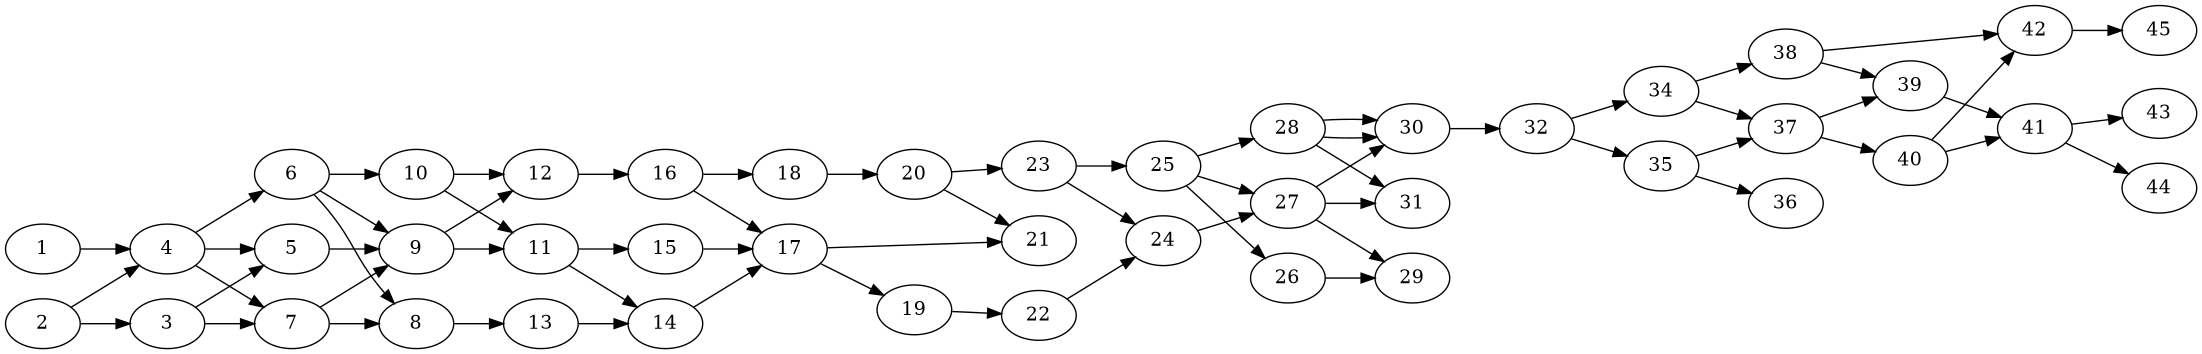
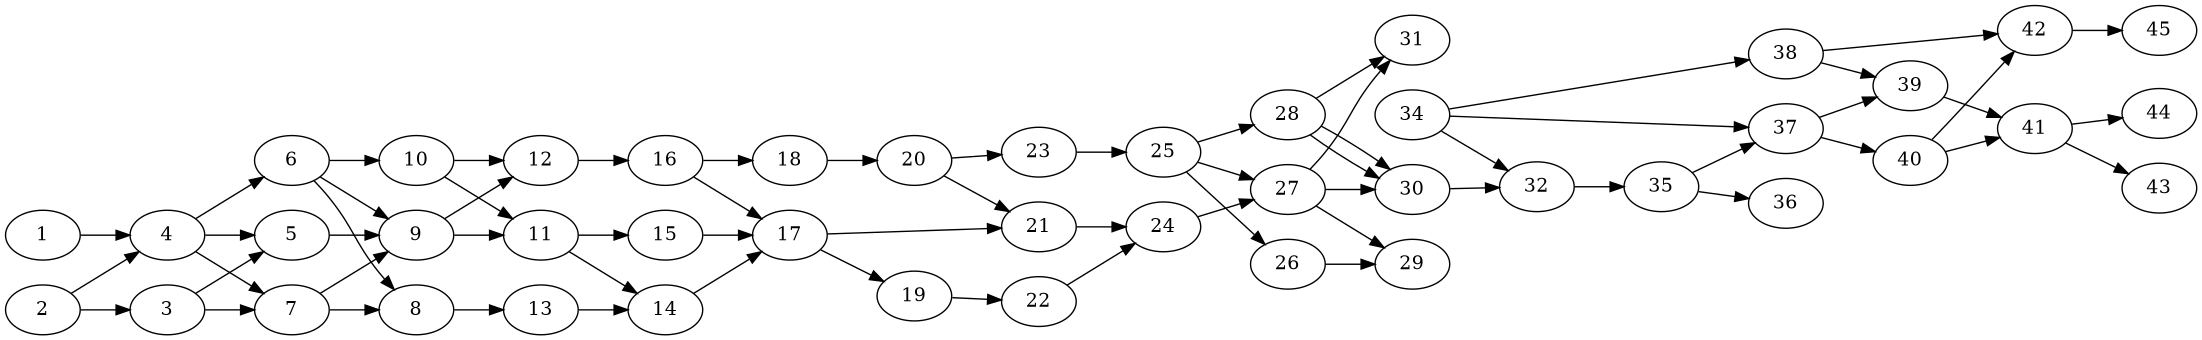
  digraph {
    rankdir=LR
    node [alpha=0.18]
    1 [alpha=0.16 expect_size=15329280]
    4 [alpha=0.17 expect_size=12989440]
    5 [alpha=0.03 expect_size=22976512]
    7 [alpha=0.01 expect_size=34580480]
    6 [alpha=0.15 expect_size=46993408]
    9 [expect_size=6206464]
    8 [expect_size=15084544]
    10 [alpha=0.06 expect_size=46103552]
    2 [alpha=0.02 expect_size=39105536]
    3 [alpha=0.09 expect_size=17640448]
    11 [alpha=0.11 expect_size=43241472]
    12 [alpha=0.15 expect_size=34959360]
    13 [alpha=0.19 expect_size=39619584]
    14 [expect_size=13237248]
    15 [alpha=0.03 expect_size=6439936]
    16 [alpha=0.00 expect_size=12974080]
    17 [alpha=0.05 expect_size=47315968]
    18 [alpha=0.17 expect_size=49100800]
    19 [alpha=0.10 expect_size=45341696]
    21 [expect_size=8989696]
    20 [alpha=0.12 expect_size=41641984]
    22 [expect_size=35353600]
    23 [alpha=0.04 expect_size=22985728]
    24 [alpha=0.13 expect_size=20584448]
    25 [alpha=0.09 expect_size=16623616]
    27 [alpha=0.10 expect_size=24480768]
    26 [alpha=0.03 expect_size=23336960]
    28 [alpha=0.00 expect_size=35307520]
    29 [alpha=0.11 expect_size=27974656]
    30 [alpha=0.20 expect_size=51535872]
    31 [alpha=0.04 expect_size=31965184]
    32 [alpha=0.02 expect_size=26537984]
    34 [alpha=0.08 expect_size=30541824]
    35 [alpha=0.04 expect_size=12933120]
    37 [alpha=0.20 expect_size=41192448]
    38 [alpha=0.15 expect_size=16591872]
    36 [alpha=0.03 expect_size=34023424]
    39 [alpha=0.07 expect_size=17250304]
    40 [alpha=0.15 expect_size=44132352]
    42 [alpha=0.06 expect_size=6847488]
    41 [alpha=0.04 expect_size=43727872]
    43 [alpha=0.16 expect_size=10396672]
    44 [alpha=0.12 expect_size=41565184]
    45 [alpha=0.13 expect_size=13977600]
    1 -> 4
    4 -> 5
    4 -> 7
    4 -> 6
    5 -> 9
    7 -> 9
    7 -> 8
    6 -> 9
    6 -> 8
    6 -> 10
    9 -> 11
    9 -> 12
    8 -> 13
    10 -> 11
    10 -> 12
    2 -> 4
    2 -> 3
    3 -> 5
    3 -> 7
    11 -> 14
    11 -> 15
    12 -> 16
    13 -> 14
    14 -> 17
    15 -> 17
    16 -> 17
    16 -> 18
    17 -> 19
    17 -> 21
    18 -> 20
    19 -> 22
-   23 -> 24
+   21 -> 24
    20 -> 21
    20 -> 23
    22 -> 24
    23 -> 25
    24 -> 27
    25 -> 27
    25 -> 26
    25 -> 28
    27 -> 29
    27 -> 30
    27 -> 31
    26 -> 29
    28 -> 30
    28 -> 30
    28 -> 31
    30 -> 32
-   32 -> 34
+   34 -> 32
    32 -> 35
    34 -> 37
    34 -> 38
    35 -> 37
    35 -> 36
    37 -> 39
    37 -> 40
    38 -> 39
    38 -> 42
    39 -> 41
    40 -> 42
    40 -> 41
    42 -> 45
    41 -> 43
    41 -> 44
  }
